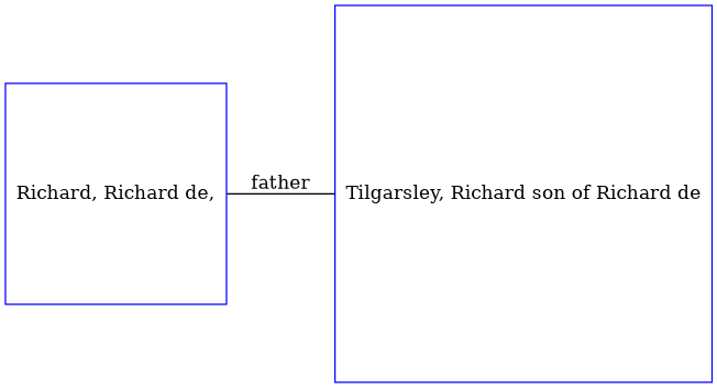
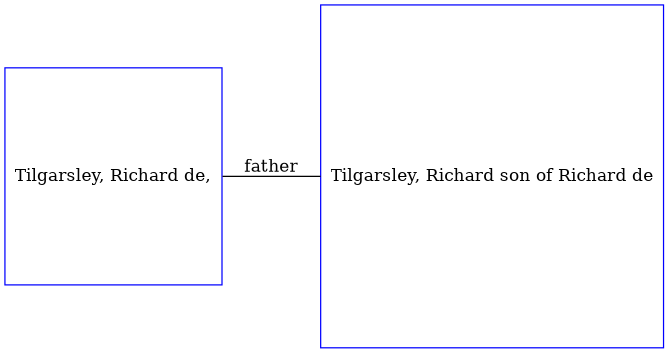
  digraph {
    rankdir=LR
    node [color=blue regular=1 shape=box]
    n1 [label="Tilgarsley, Richard son of Richard de"]
-   n2 [label="Richard, Richard de,"]
+   n2 [label="Tilgarsley, Richard de,"]
    n2 -> n1 [arrowsize=0.0 dir=none label=father]
  }
